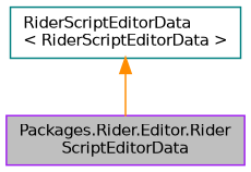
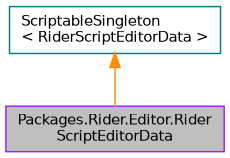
  digraph {
    node [fontname=Helvetica fontsize=10 shape=record style=filled]
    n1 [color=purple fillcolor=grey75 fontcolor=black height=0.2 label="Packages.Rider.Editor.Rider\lScriptEditorData" width=0.4]
-   n2 [color=teal fillcolor=white height=0.2 label="RiderScriptEditorData\l\< RiderScriptEditorData \>" width=0.4]
+   n2 [color=teal fillcolor=white height=0.2 label="ScriptableSingleton\l\< RiderScriptEditorData \>" width=0.4]
    n2 -> n1 [color=darkorange dir=back fontname=Helvetica fontsize=10 labelfontname=Helvetica labelfontsize=10 style=solid]
  }
